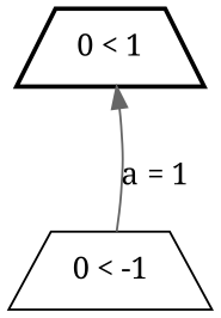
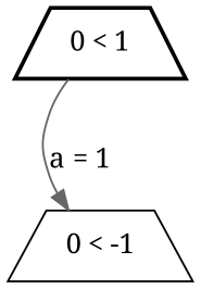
  digraph {
    fontname="Noto Serif"
    node [shape=trapezium fontname="Noto Serif"]
    n1 [label="0 < 1" style=bold]
    n2 [label="0 < -1" style=solid]
-   n2 -> n1 [label="\na = 1" color=gray40 fontname="Noto Serif"]
+   n1 -> n2 [label="\na = 1" color=gray40 fontname="Noto Serif"]
  }
